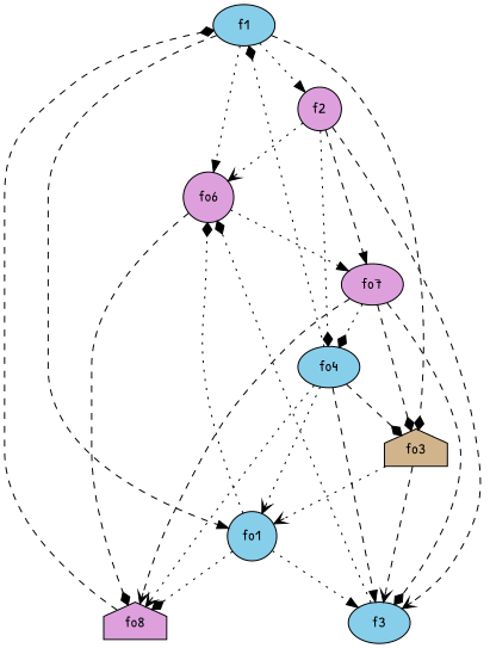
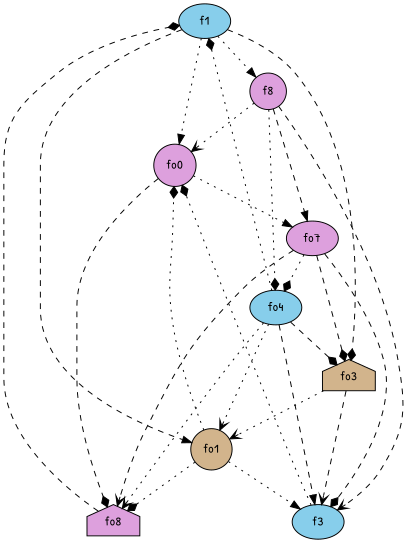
  strict digraph {
    fontname="Patrick Hand"
    node [fillcolor=plum fontname="Patrick Hand" shape=ellipse style=filled]
    edge [arrowhead=diamond fontname="Patrick Hand" style=dotted weight=2]
    f1 [fillcolor=skyblue]
-   f2 [shape=circle]
-   fo1 [fillcolor=skyblue shape=circle]
+   f2 [shape=circle label=f8]
+   fo1 [fillcolor=tan shape=circle]
    fo3 [fillcolor=tan shape=house]
-   fo6 [shape=circle]
+   fo6 [shape=circle label=fo0]
    f3 [fillcolor=skyblue]
    fo4 [fillcolor=skyblue]
    n8 [label=fo7]
    n9 [label=fo8 shape=house]
    f1 -> f2 [arrowhead=normal]
    f1 -> fo1 [arrowhead=normal style=dashed]
    f1 -> fo3 [style=dashed]
    f1 -> fo6 [arrowhead=normal]
    f2 -> fo6 [arrowhead=vee]
    f2 -> f3 [arrowhead=vee style=dashed]
    f2 -> fo4
    f2 -> n8 [arrowhead=normal style=dashed]
    fo1 -> fo6
    fo1 -> f3 [arrowhead=normal]
    fo1 -> n9
    fo3 -> fo1 [arrowhead=vee]
    fo3 -> f3 [arrowhead=vee style=dashed]
    fo6 -> n8 [arrowhead=normal]
    fo6 -> n9 [style=dashed]
    f3 -> fo6
    fo4 -> f1
    fo4 -> fo1 [arrowhead=vee]
    fo4 -> fo3 [style=dashed]
    fo4 -> f3 [arrowhead=normal style=dashed]
    fo4 -> n9 [arrowhead=vee]
    n8 -> fo3 [style=dashed]
    n8 -> f3 [style=dashed]
    n8 -> fo4
    n8 -> n9 [arrowhead=vee style=dashed]
    n9 -> f1 [style=dashed]
  }
